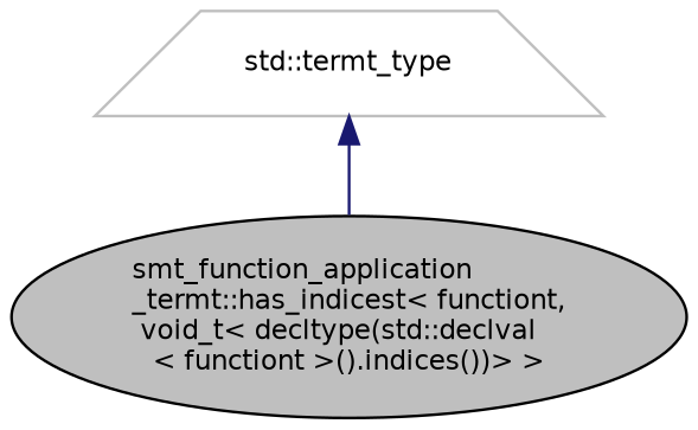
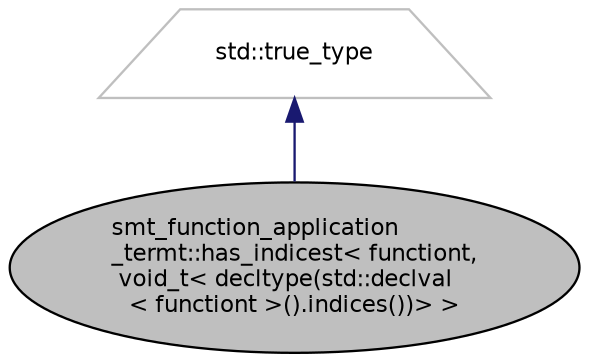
  digraph {
    node [fontname=Helvetica fontsize=10]
    n1 [color=black fillcolor=grey75 fontcolor=black height=0.2 label="smt_function_application\l_termt::has_indicest\< functiont,\l void_t\< decltype(std::declval\l\< functiont \>().indices())\> \>" shape=ellipse style=filled width=0.4]
-   n2 [color=grey75 height=0.2 label="std::termt_type" shape=trapezium width=0.4]
+   n2 [color=grey75 height=0.2 label="std::true_type" shape=trapezium width=0.4]
    n2 -> n1 [color=midnightblue dir=back fontname=Helvetica fontsize=10 labelfontname=Helvetica labelfontsize=10 style=solid]
  }
